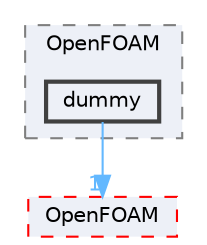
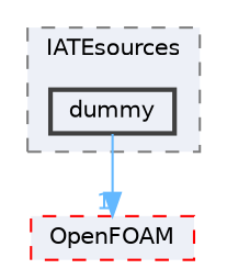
  digraph {
    compound=true
    node [fillcolor="#edf0f7" fontname=Helvetica fontsize=10 shape=box]
    n1 [color=grey25 height=0.2 label=dummy style="filled,bold" width=0.4]
    n2 [color=red height=0.2 label=OpenFOAM style="filled,dashed" width=0.4]
    subgraph cluster_1 {
      bgcolor="#edf0f7"
      fontname=Helvetica
      fontsize=10
-     label=OpenFOAM
+     label=IATEsources
      pencolor=grey50
      style="filled,dashed"
      n1
    }
    n1 -> n2 [color=steelblue1 fontcolor=steelblue1 fontname=Helvetica fontsize=10 headlabel=1 labeldistance=1.5 labelfontname=Helvetica labelfontsize=10]
  }
